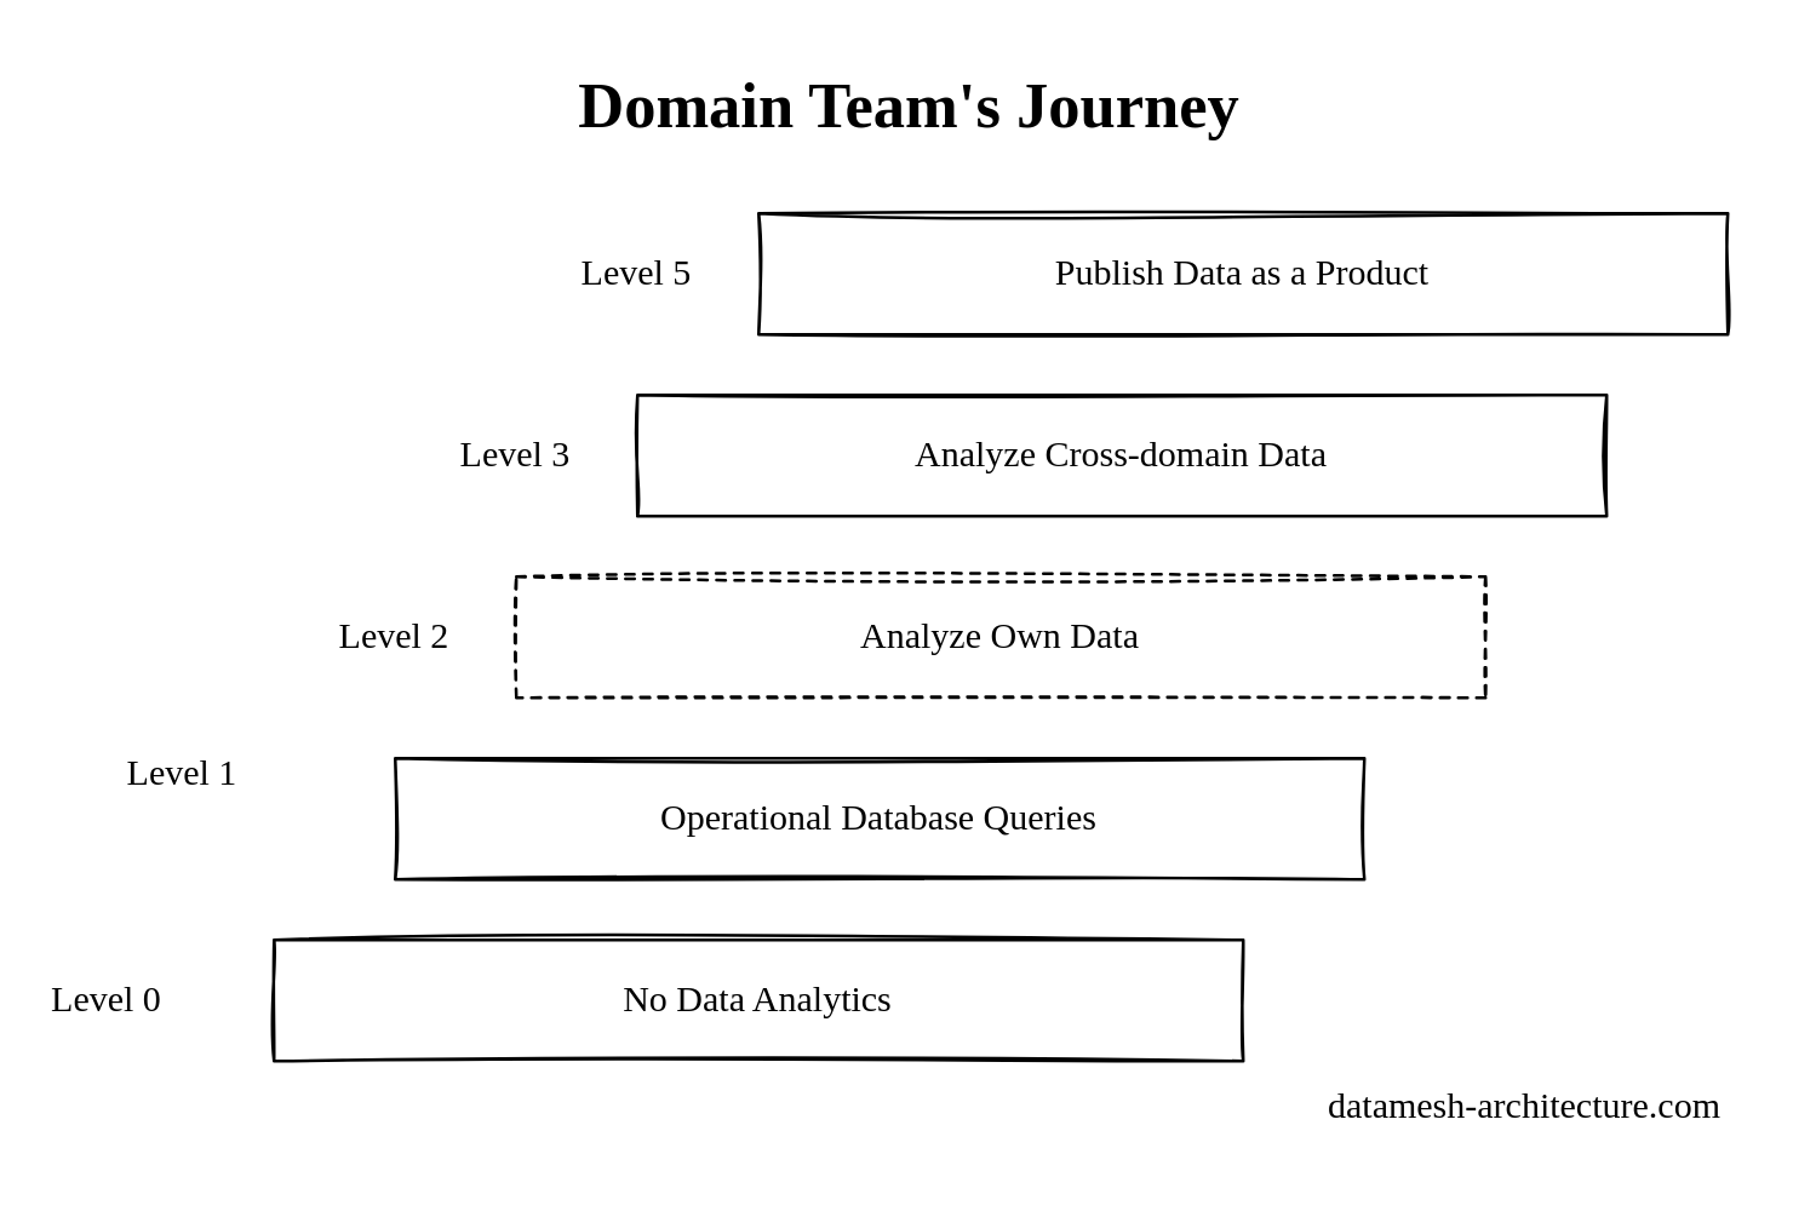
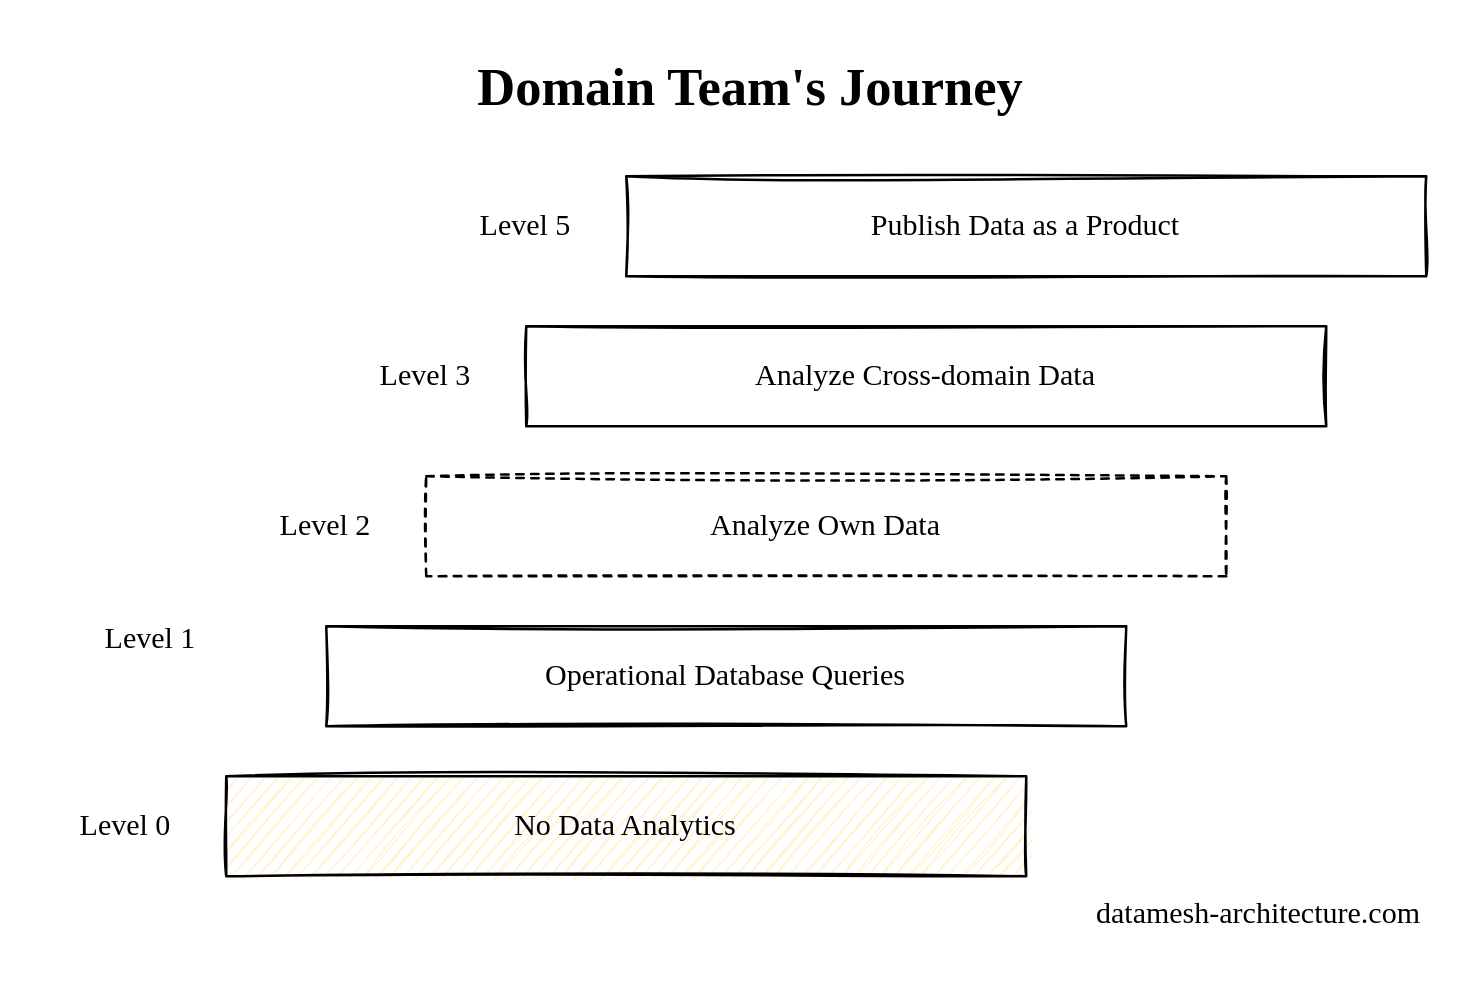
  <mxCell id="0" />
  <mxCell id="1" parent="0" />
- <mxCell id="2" value="No Data Analytics" style="rounded=0;whiteSpace=wrap;html=1;sketch=1;fontFamily=Architects Daughter;fontSource=https%3A%2F%2Ffonts.googleapis.com%2Fcss%3Ffamily%3DArchitects%2BDaughter;" parent="1" vertex="1"><mxGeometry x="90" y="310" width="320" height="40" as="geometry" /></mxCell>
+ <mxCell id="2" value="No Data Analytics" style="rounded=0;whiteSpace=wrap;html=1;sketch=1;fontFamily=Architects Daughter;fontSource=https%3A%2F%2Ffonts.googleapis.com%2Fcss%3Ffamily%3DArchitects%2BDaughter;fillColor=#fff2cc;" parent="1" vertex="1"><mxGeometry x="90" y="310" width="320" height="40" as="geometry" /></mxCell>
  <mxCell id="3" value="Operational Database Queries" style="rounded=0;whiteSpace=wrap;html=1;sketch=1;fontFamily=Architects Daughter;fontSource=https%3A%2F%2Ffonts.googleapis.com%2Fcss%3Ffamily%3DArchitects%2BDaughter;" parent="1" vertex="1"><mxGeometry x="130" y="250" width="320" height="40" as="geometry" /></mxCell>
  <mxCell id="4" value="Analyze Own Data" style="rounded=0;whiteSpace=wrap;html=1;sketch=1;fontFamily=Architects Daughter;fontSource=https%3A%2F%2Ffonts.googleapis.com%2Fcss%3Ffamily%3DArchitects%2BDaughter;dashed=1;" parent="1" vertex="1"><mxGeometry x="170" y="190" width="320" height="40" as="geometry" /></mxCell>
  <mxCell id="5" value="Analyze Cross-domain Data" style="rounded=0;whiteSpace=wrap;html=1;sketch=1;fontFamily=Architects Daughter;fontSource=https%3A%2F%2Ffonts.googleapis.com%2Fcss%3Ffamily%3DArchitects%2BDaughter;" parent="1" vertex="1"><mxGeometry x="210" y="130" width="320" height="40" as="geometry" /></mxCell>
  <mxCell id="6" value="Publish Data as a Product" style="rounded=0;whiteSpace=wrap;html=1;sketch=1;fontFamily=Architects Daughter;fontSource=https%3A%2F%2Ffonts.googleapis.com%2Fcss%3Ffamily%3DArchitects%2BDaughter;" parent="1" vertex="1"><mxGeometry x="250" y="70" width="320" height="40" as="geometry" /></mxCell>
  <mxCell id="7" value="Level 5" style="text;html=1;strokeColor=none;fillColor=none;align=center;verticalAlign=middle;whiteSpace=wrap;rounded=0;sketch=1;fontFamily=Architects Daughter;fontSource=https%3A%2F%2Ffonts.googleapis.com%2Fcss%3Ffamily%3DArchitects%2BDaughter;" parent="1" vertex="1"><mxGeometry x="180" y="75" width="60" height="30" as="geometry" /></mxCell>
  <mxCell id="8" value="Level 3" style="text;html=1;strokeColor=none;fillColor=none;align=center;verticalAlign=middle;whiteSpace=wrap;rounded=0;sketch=1;fontFamily=Architects Daughter;fontSource=https%3A%2F%2Ffonts.googleapis.com%2Fcss%3Ffamily%3DArchitects%2BDaughter;" parent="1" vertex="1"><mxGeometry x="140" y="135" width="60" height="30" as="geometry" /></mxCell>
  <mxCell id="9" value="Level 2" style="text;html=1;strokeColor=none;fillColor=none;align=center;verticalAlign=middle;whiteSpace=wrap;rounded=0;sketch=1;fontFamily=Architects Daughter;fontSource=https%3A%2F%2Ffonts.googleapis.com%2Fcss%3Ffamily%3DArchitects%2BDaughter;" parent="1" vertex="1"><mxGeometry x="100" y="195" width="60" height="30" as="geometry" /></mxCell>
  <mxCell id="10" value="Level 1" style="text;html=1;strokeColor=none;fillColor=none;align=center;verticalAlign=middle;whiteSpace=wrap;rounded=0;sketch=1;fontFamily=Architects Daughter;fontSource=https%3A%2F%2Ffonts.googleapis.com%2Fcss%3Ffamily%3DArchitects%2BDaughter;" parent="1" vertex="1"><mxGeometry x="30" y="240" width="60" height="30" as="geometry" /></mxCell>
- <mxCell id="11" value="Level 0" style="text;html=1;strokeColor=none;fillColor=none;align=center;verticalAlign=middle;whiteSpace=wrap;rounded=0;sketch=1;fontFamily=Architects Daughter;fontSource=https%3A%2F%2Ffonts.googleapis.com%2Fcss%3Ffamily%3DArchitects%2BDaughter;" parent="1" vertex="1"><mxGeometry x="5" y="315" width="60" height="30" as="geometry" /></mxCell>
+ <mxCell id="11" value="Level 0" style="text;html=1;strokeColor=none;fillColor=none;align=center;verticalAlign=middle;whiteSpace=wrap;rounded=0;sketch=1;fontFamily=Architects Daughter;fontSource=https%3A%2F%2Ffonts.googleapis.com%2Fcss%3Ffamily%3DArchitects%2BDaughter;" parent="1" vertex="1"><mxGeometry x="20" y="315" width="60" height="30" as="geometry" /></mxCell>
  <mxCell id="12" value="datamesh-architecture.com" style="text;html=1;strokeColor=none;fillColor=none;align=right;verticalAlign=middle;whiteSpace=wrap;rounded=0;sketch=1;fillStyle=hachure;fontFamily=Architects Daughter;fontSource=https%3A%2F%2Ffonts.googleapis.com%2Fcss%3Ffamily%3DArchitects%2BDaughter;fontSize=12;fontColor=#000000;" vertex="1" parent="1"><mxGeometry x="300" y="350" width="270" height="30" as="geometry" /></mxCell>
  <mxCell id="13" value="Domain Team's Journey" style="text;html=1;strokeColor=none;fillColor=none;align=center;verticalAlign=middle;whiteSpace=wrap;rounded=0;sketch=1;fontFamily=Architects Daughter;fontSource=https%3A%2F%2Ffonts.googleapis.com%2Fcss%3Ffamily%3DArchitects%2BDaughter;fontSize=21;fontStyle=1" vertex="1" parent="1"><mxGeometry x="30" y="20" width="540" height="30" as="geometry" /></mxCell>
